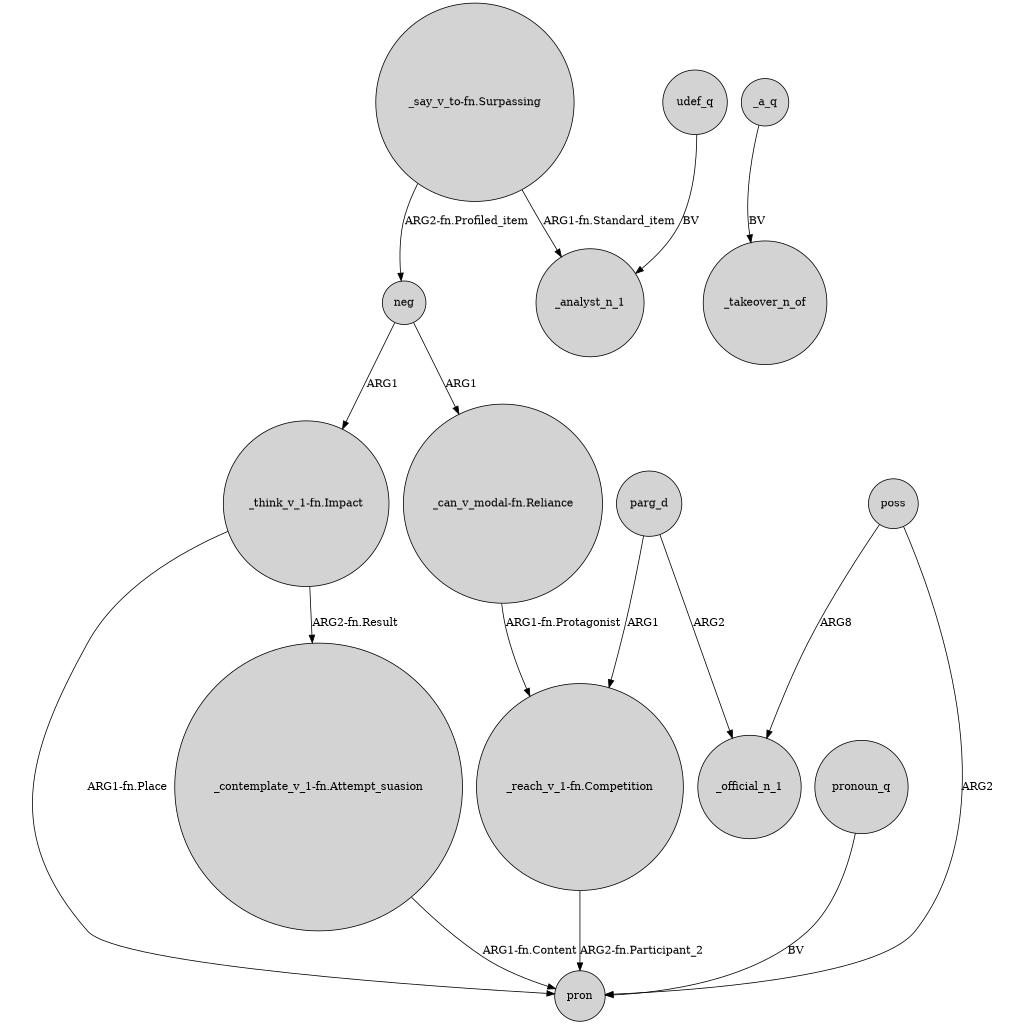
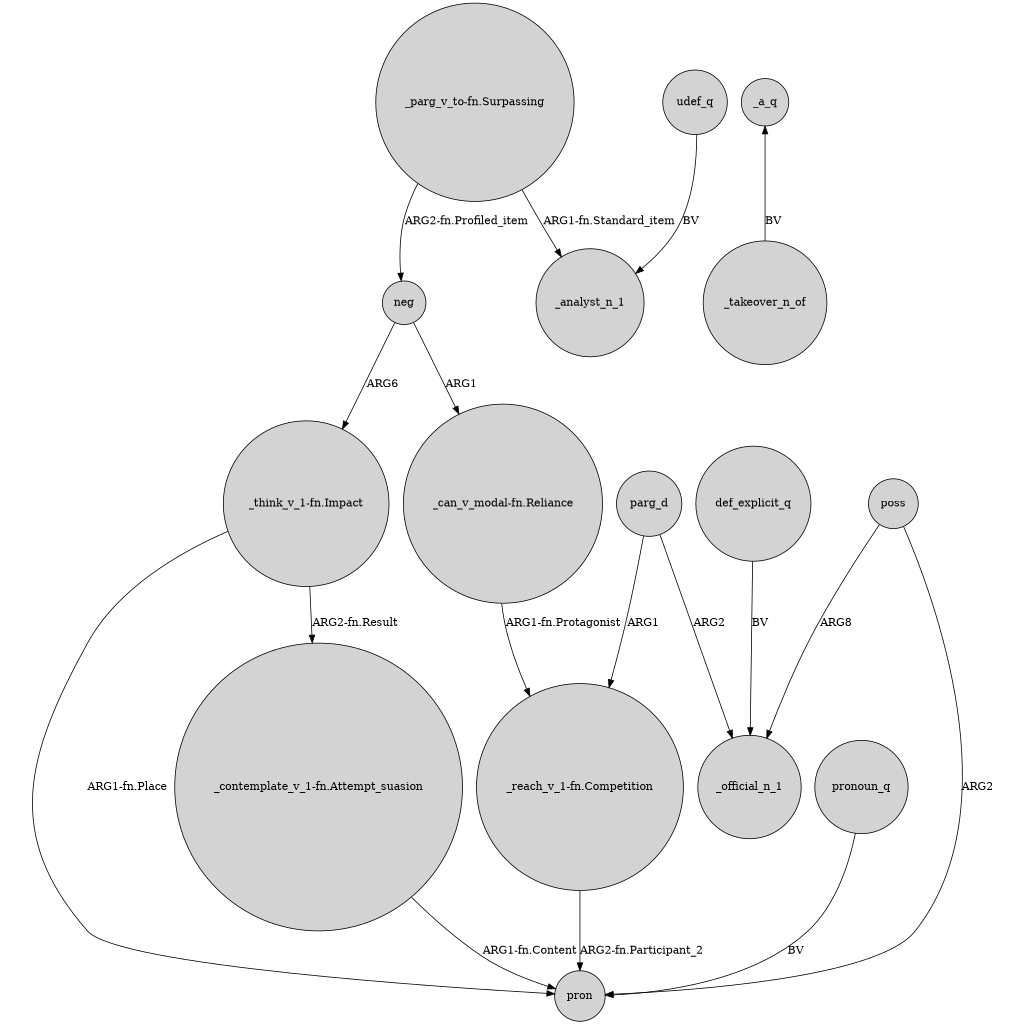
  digraph {
    node [shape=circle style=filled]
    neg
    "_think_v_1-fn.Impact"
    "_can_v_modal-fn.Reliance"
    "_contemplate_v_1-fn.Attempt_suasion"
    pron
    "_reach_v_1-fn.Competition"
    parg_d
    _official_n_1
    _a_q
    _takeover_n_of
+   def_explicit_q
    poss
    udef_q
    _analyst_n_1
-   "_say_v_to-fn.Surpassing"
+   "_say_v_to-fn.Surpassing" [label="_parg_v_to-fn.Surpassing"]
    pronoun_q
-   neg -> "_think_v_1-fn.Impact" [label=ARG1]
+   neg -> "_think_v_1-fn.Impact" [label=ARG6]
    neg -> "_can_v_modal-fn.Reliance" [label=ARG1]
    "_think_v_1-fn.Impact" -> "_contemplate_v_1-fn.Attempt_suasion" [label="ARG2-fn.Result"]
    "_think_v_1-fn.Impact" -> pron [label="ARG1-fn.Place"]
    "_can_v_modal-fn.Reliance" -> "_reach_v_1-fn.Competition" [label="ARG1-fn.Protagonist"]
    "_contemplate_v_1-fn.Attempt_suasion" -> pron [label="ARG1-fn.Content"]
    "_reach_v_1-fn.Competition" -> pron [label="ARG2-fn.Participant_2"]
    parg_d -> "_reach_v_1-fn.Competition" [label=ARG1]
    parg_d -> _official_n_1 [label=ARG2]
-   _a_q -> _takeover_n_of [label=BV]
+   _takeover_n_of -> _a_q [label=BV]
+   def_explicit_q -> _official_n_1 [label=BV]
    poss -> pron [label=ARG2]
    poss -> _official_n_1 [label=ARG8]
    udef_q -> _analyst_n_1 [label=BV]
    "_say_v_to-fn.Surpassing" -> neg [label="ARG2-fn.Profiled_item"]
    "_say_v_to-fn.Surpassing" -> _analyst_n_1 [label="ARG1-fn.Standard_item"]
    pronoun_q -> pron [label=BV]
  }
